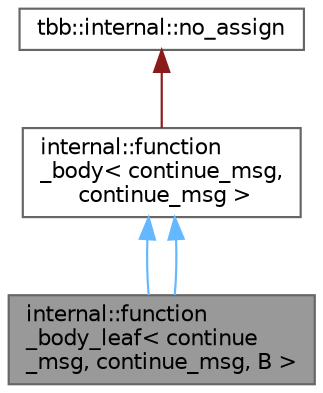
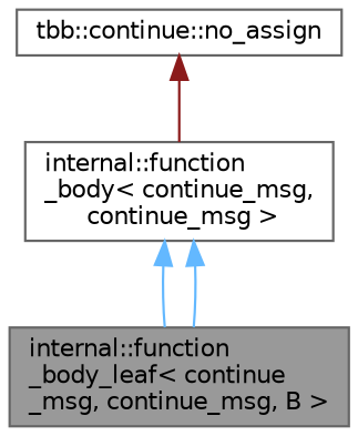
  digraph {
    node [color=gray40 fillcolor=white fontname=Helvetica fontsize=10 shape=box style=filled]
    edge [color=steelblue1 dir=back fontname=Helvetica fontsize=10 labelfontname=Helvetica labelfontsize=10 style=solid]
    n1 [fillcolor=grey60 fontcolor=black height=0.2 label="internal::function\l_body_leaf\< continue\l_msg, continue_msg, B \>" width=0.4]
    n2 [height=0.2 label="internal::function\l_body\< continue_msg,\l continue_msg \>" width=0.4]
-   n3 [height=0.2 label="tbb::internal::no_assign" width=0.4]
+   n3 [height=0.2 label="tbb::continue::no_assign" width=0.4]
    n2 -> n1
    n2 -> n1
    n3 -> n2 [color=firebrick4]
  }
